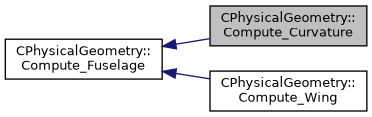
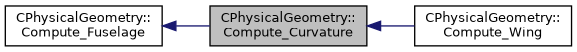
  digraph {
    rankdir=LR
    node [color=black fillcolor=white fontname=Helvetica fontsize=10 shape=record style=filled]
    edge [color=midnightblue dir=back fontname=Helvetica fontsize=10 labelfontname=Helvetica labelfontsize=10 style=solid]
    n1 [fillcolor=grey75 fontcolor=black height=0.2 label="CPhysicalGeometry::\lCompute_Curvature" width=0.4]
    n2 [height=0.2 label="CPhysicalGeometry::\lCompute_Wing" width=0.4]
    n3 [height=0.2 label="CPhysicalGeometry::\lCompute_Fuselage" width=0.4]
-   n3 -> n2
+   n1 -> n2
    n3 -> n1
  }
